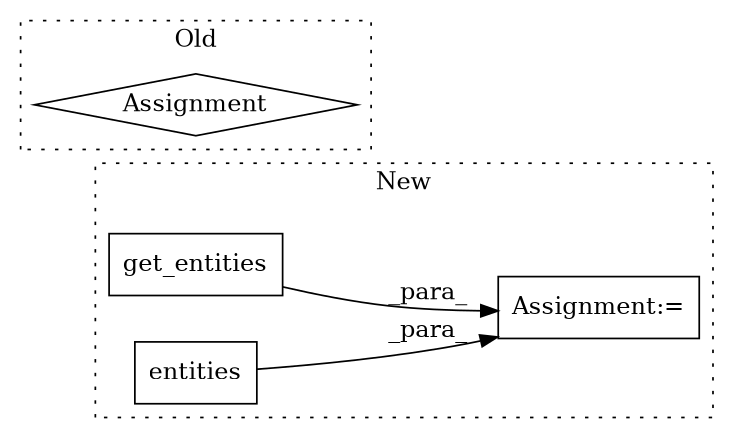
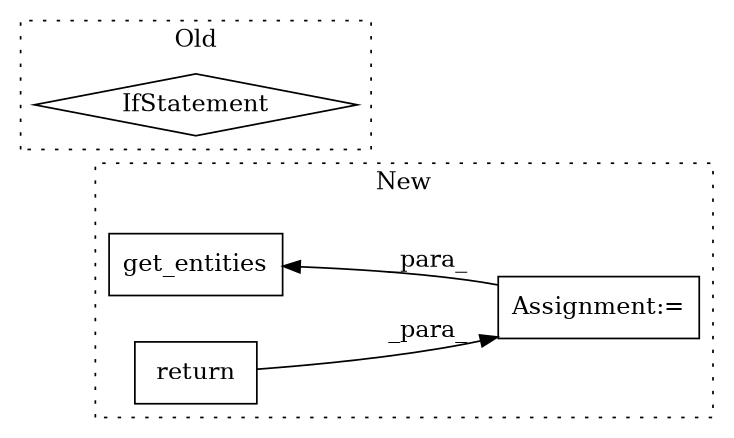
  digraph {
    rankdir=LR
    node [shape=box]
    n1 [a=32 l="13,1" label=get_entities s="3219,3255"]
    n2 [a=7 l=1 label="Assignment:=" s=3213]
-   n3 [a=41 l=7 label=entities s=3262]
-   n4 [a=25 l="4,2" label=Assignment s="1418,1448" shape=diamond]
+   n3 [a=41 l=7 label=return s=3262]
+   n4 [a=25 l="4,2" label=IfStatement s="1418,1448" shape=diamond]
    subgraph cluster_1 {
      label=New
      style=dotted
      n1
      n2
      n3
    }
    subgraph cluster_2 {
      label=Old
      style=dotted
      n4
    }
-   n1 -> n2 [label=_para_]
+   n2 -> n1 [label=_para_]
    n3 -> n2 [label=_para_]
  }
